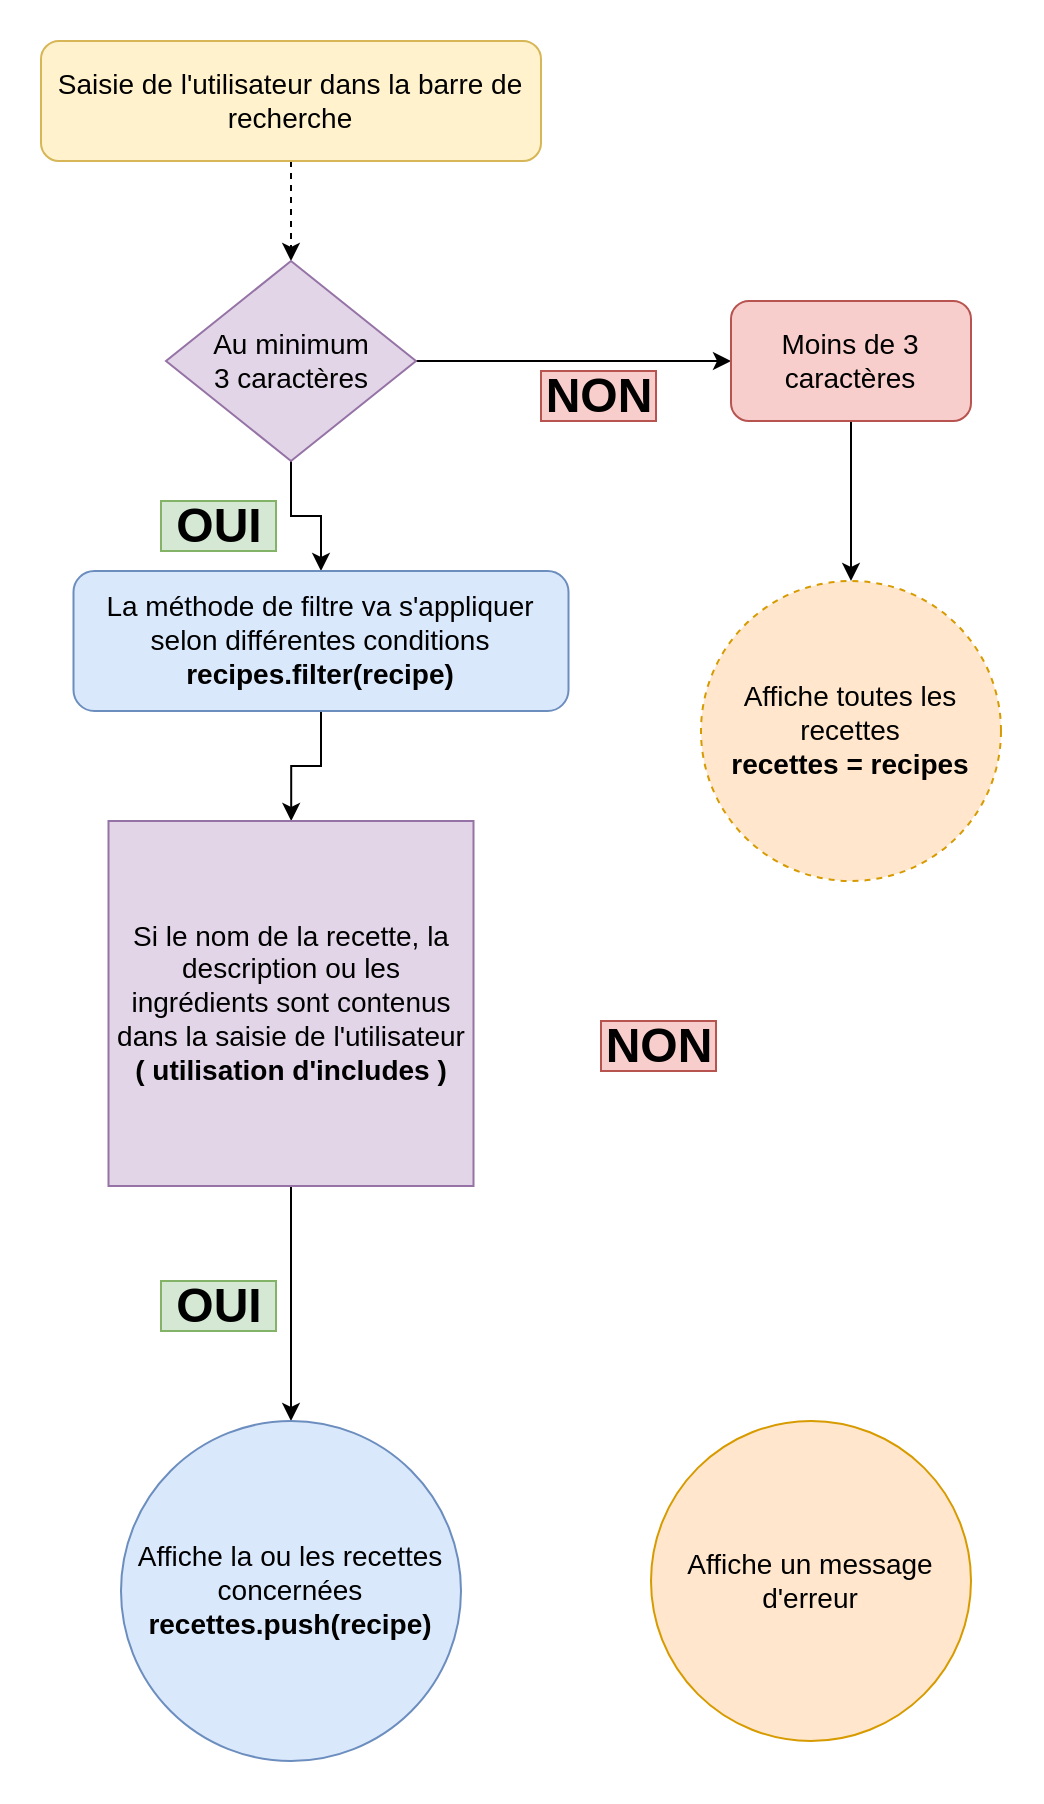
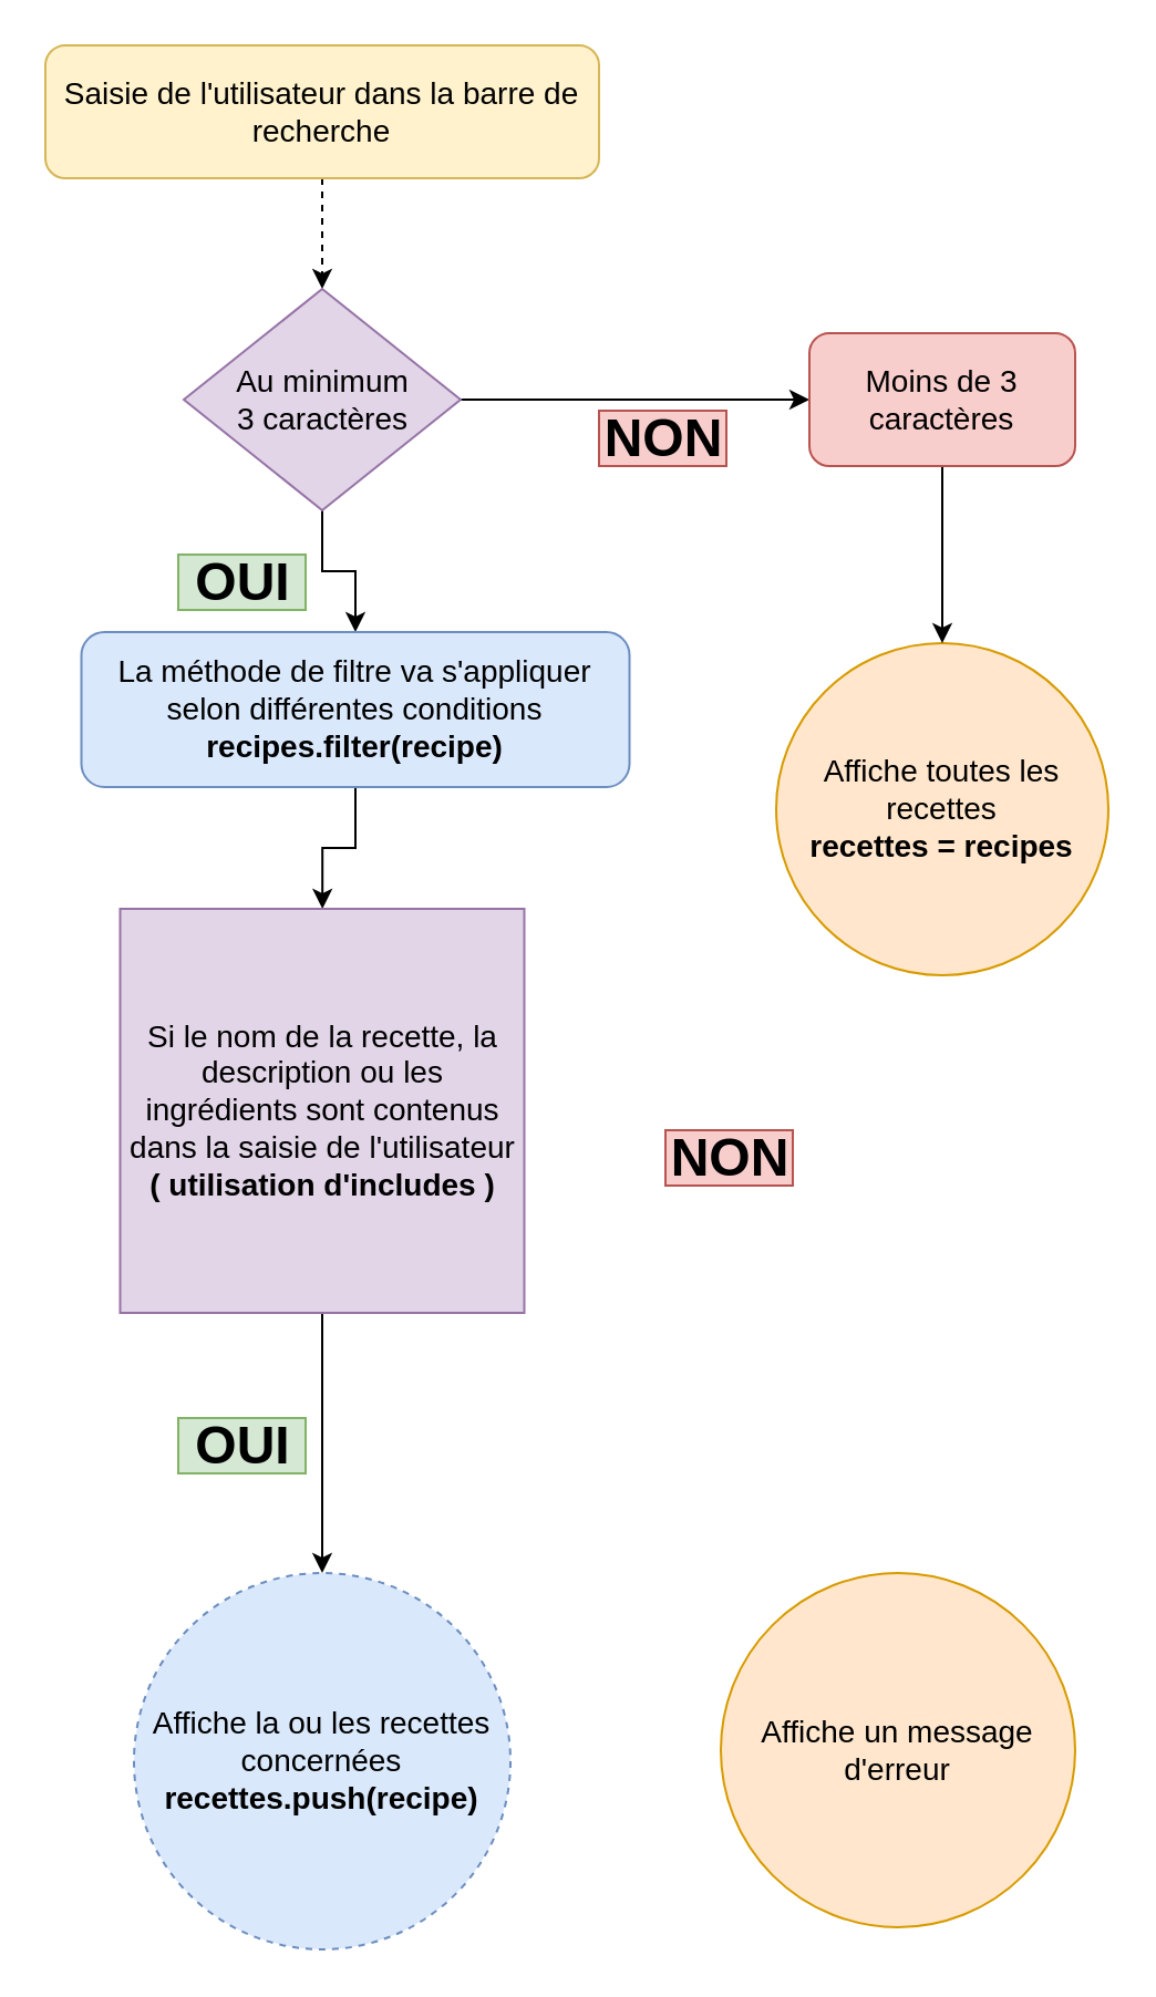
  <mxCell id="0" />
  <mxCell id="1" parent="0" />
  <mxCell id="2" style="edgeStyle=orthogonalEdgeStyle;rounded=0;orthogonalLoop=1;jettySize=auto;html=1;exitX=0.5;exitY=1;exitDx=0;exitDy=0;dashed=1;" edge="1" parent="1" source="3" target="6"><mxGeometry relative="1" as="geometry" /></mxCell>
  <mxCell id="3" value="&lt;font style=&quot;font-size: 14px;&quot;&gt;Saisie de l'utilisateur dans la barre de recherche&lt;/font&gt;" style="rounded=1;whiteSpace=wrap;html=1;fillColor=#fff2cc;strokeColor=#d6b656;" vertex="1" parent="1"><mxGeometry x="20" y="20" width="250" height="60" as="geometry" /></mxCell>
  <mxCell id="4" style="edgeStyle=orthogonalEdgeStyle;rounded=0;orthogonalLoop=1;jettySize=auto;html=1;exitX=0.5;exitY=1;exitDx=0;exitDy=0;entryX=0.5;entryY=0;entryDx=0;entryDy=0;" edge="1" parent="1" source="6" target="8"><mxGeometry relative="1" as="geometry" /></mxCell>
  <mxCell id="5" style="edgeStyle=orthogonalEdgeStyle;rounded=0;orthogonalLoop=1;jettySize=auto;html=1;exitX=1;exitY=0.5;exitDx=0;exitDy=0;" edge="1" parent="1" source="6" target="17"><mxGeometry relative="1" as="geometry" /></mxCell>
  <mxCell id="6" value="&lt;div style=&quot;font-size: 14px;&quot;&gt;Au minimum&lt;/div&gt;&lt;div style=&quot;font-size: 14px;&quot;&gt;3 caractères&lt;br&gt;&lt;/div&gt;" style="rhombus;whiteSpace=wrap;html=1;fillColor=#e1d5e7;strokeColor=#9673a6;" vertex="1" parent="1"><mxGeometry x="82.5" y="130" width="125" height="100" as="geometry" /></mxCell>
  <mxCell id="7" style="edgeStyle=orthogonalEdgeStyle;rounded=0;orthogonalLoop=1;jettySize=auto;html=1;exitX=0.5;exitY=1;exitDx=0;exitDy=0;" edge="1" parent="1" source="8" target="10"><mxGeometry relative="1" as="geometry" /></mxCell>
  <mxCell id="8" value="&lt;div align=&quot;center&quot;&gt;&lt;font style=&quot;font-size: 14px;&quot;&gt;La méthode de filtre va s'appliquer selon différentes conditions&lt;b&gt;&lt;br&gt;&lt;/b&gt;&lt;/font&gt;&lt;/div&gt;&lt;div align=&quot;center&quot;&gt;&lt;div align=&quot;center&quot;&gt;&lt;font style=&quot;font-size: 14px;&quot;&gt;&lt;b&gt;recipes.filter(recipe)&lt;/b&gt;&lt;/font&gt;&lt;/div&gt;&lt;/div&gt;" style="rounded=1;whiteSpace=wrap;html=1;align=center;fillColor=#dae8fc;strokeColor=#6c8ebf;" vertex="1" parent="1"><mxGeometry x="36.25" y="285" width="247.5" height="70" as="geometry" /></mxCell>
  <mxCell id="9" style="edgeStyle=orthogonalEdgeStyle;rounded=0;orthogonalLoop=1;jettySize=auto;html=1;exitX=0.5;exitY=1;exitDx=0;exitDy=0;entryX=0.5;entryY=0;entryDx=0;entryDy=0;" edge="1" parent="1" source="10" target="11"><mxGeometry relative="1" as="geometry" /></mxCell>
  <mxCell id="10" value="&lt;div style=&quot;font-size: 14px;&quot;&gt;Si le nom de la recette, la description ou les ingrédients sont contenus dans la saisie de l'utilisateur&lt;/div&gt;&lt;div style=&quot;font-size: 14px;&quot;&gt;&lt;b&gt;( utilisation d'includes )&lt;/b&gt;&lt;br&gt;&lt;/div&gt;" style="whiteSpace=wrap;html=1;aspect=fixed;fillColor=#e1d5e7;strokeColor=#9673a6;" vertex="1" parent="1"><mxGeometry x="53.75" y="410" width="182.5" height="182.5" as="geometry" /></mxCell>
- <mxCell id="11" value="&lt;div style=&quot;font-size: 14px;&quot;&gt;&lt;font style=&quot;font-size: 14px;&quot;&gt;Affiche la ou les recettes concernées&lt;/font&gt;&lt;/div&gt;&lt;div style=&quot;font-size: 14px;&quot;&gt;&lt;font style=&quot;font-size: 14px;&quot;&gt;&lt;b&gt;recettes.push(recipe)&lt;/b&gt;&lt;/font&gt;&lt;br&gt;&lt;/div&gt;" style="ellipse;whiteSpace=wrap;html=1;aspect=fixed;fillColor=#dae8fc;strokeColor=#6c8ebf;" vertex="1" parent="1"><mxGeometry x="60" y="710" width="170" height="170" as="geometry" /></mxCell>
+ <mxCell id="11" value="&lt;div style=&quot;font-size: 14px;&quot;&gt;&lt;font style=&quot;font-size: 14px;&quot;&gt;Affiche la ou les recettes concernées&lt;/font&gt;&lt;/div&gt;&lt;div style=&quot;font-size: 14px;&quot;&gt;&lt;font style=&quot;font-size: 14px;&quot;&gt;&lt;b&gt;recettes.push(recipe)&lt;/b&gt;&lt;/font&gt;&lt;br&gt;&lt;/div&gt;" style="ellipse;whiteSpace=wrap;html=1;aspect=fixed;fillColor=#dae8fc;strokeColor=#6c8ebf;dashed=1;" vertex="1" parent="1"><mxGeometry x="60" y="710" width="170" height="170" as="geometry" /></mxCell>
  <mxCell id="12" value="OUI" style="text;strokeColor=#82b366;fillColor=#d5e8d4;html=1;fontSize=24;fontStyle=1;verticalAlign=middle;align=center;" vertex="1" parent="1"><mxGeometry x="80" y="250" width="57.5" height="25" as="geometry" /></mxCell>
- <mxCell id="13" value="&lt;div style=&quot;font-size: 14px;&quot;&gt;&lt;font style=&quot;font-size: 14px;&quot;&gt;Affiche toutes les recettes&lt;/font&gt;&lt;/div&gt;&lt;div style=&quot;font-size: 14px;&quot;&gt;&lt;font style=&quot;font-size: 14px;&quot;&gt;&lt;b&gt;recettes = recipes&lt;/b&gt;&lt;/font&gt;&lt;br&gt;&lt;/div&gt;" style="ellipse;whiteSpace=wrap;html=1;aspect=fixed;fillColor=#ffe6cc;strokeColor=#d79b00;dashed=1;" vertex="1" parent="1"><mxGeometry x="350" y="290" width="150" height="150" as="geometry" /></mxCell>
+ <mxCell id="13" value="&lt;div style=&quot;font-size: 14px;&quot;&gt;&lt;font style=&quot;font-size: 14px;&quot;&gt;Affiche toutes les recettes&lt;/font&gt;&lt;/div&gt;&lt;div style=&quot;font-size: 14px;&quot;&gt;&lt;font style=&quot;font-size: 14px;&quot;&gt;&lt;b&gt;recettes = recipes&lt;/b&gt;&lt;/font&gt;&lt;br&gt;&lt;/div&gt;" style="ellipse;whiteSpace=wrap;html=1;aspect=fixed;fillColor=#ffe6cc;strokeColor=#d79b00;" vertex="1" parent="1"><mxGeometry x="350" y="290" width="150" height="150" as="geometry" /></mxCell>
  <mxCell id="14" value="NON" style="text;strokeColor=#b85450;fillColor=#f8cecc;html=1;fontSize=24;fontStyle=1;verticalAlign=middle;align=center;" vertex="1" parent="1"><mxGeometry x="300" y="510" width="57.5" height="25" as="geometry" /></mxCell>
  <mxCell id="15" value="OUI" style="text;strokeColor=#82b366;fillColor=#d5e8d4;html=1;fontSize=24;fontStyle=1;verticalAlign=middle;align=center;" vertex="1" parent="1"><mxGeometry x="80" y="640" width="57.5" height="25" as="geometry" /></mxCell>
  <mxCell id="16" style="edgeStyle=orthogonalEdgeStyle;rounded=0;orthogonalLoop=1;jettySize=auto;html=1;exitX=0.5;exitY=1;exitDx=0;exitDy=0;fontSize=14;" edge="1" parent="1" source="17" target="13"><mxGeometry relative="1" as="geometry" /></mxCell>
  <mxCell id="17" value="&lt;font style=&quot;font-size: 14px;&quot;&gt;Moins de 3 caractères&lt;/font&gt;" style="whiteSpace=wrap;html=1;fillColor=#f8cecc;strokeColor=#b85450;rounded=1;" vertex="1" parent="1"><mxGeometry x="365" y="150" width="120" height="60" as="geometry" /></mxCell>
  <mxCell id="18" value="NON" style="text;strokeColor=#b85450;fillColor=#f8cecc;html=1;fontSize=24;fontStyle=1;verticalAlign=middle;align=center;" vertex="1" parent="1"><mxGeometry x="270" y="185" width="57.5" height="25" as="geometry" /></mxCell>
  <mxCell id="19" value="Affiche un message d'erreur" style="ellipse;whiteSpace=wrap;html=1;aspect=fixed;fontSize=14;fillColor=#ffe6cc;strokeColor=#d79b00;" vertex="1" parent="1"><mxGeometry x="325" y="710" width="160" height="160" as="geometry" /></mxCell>
